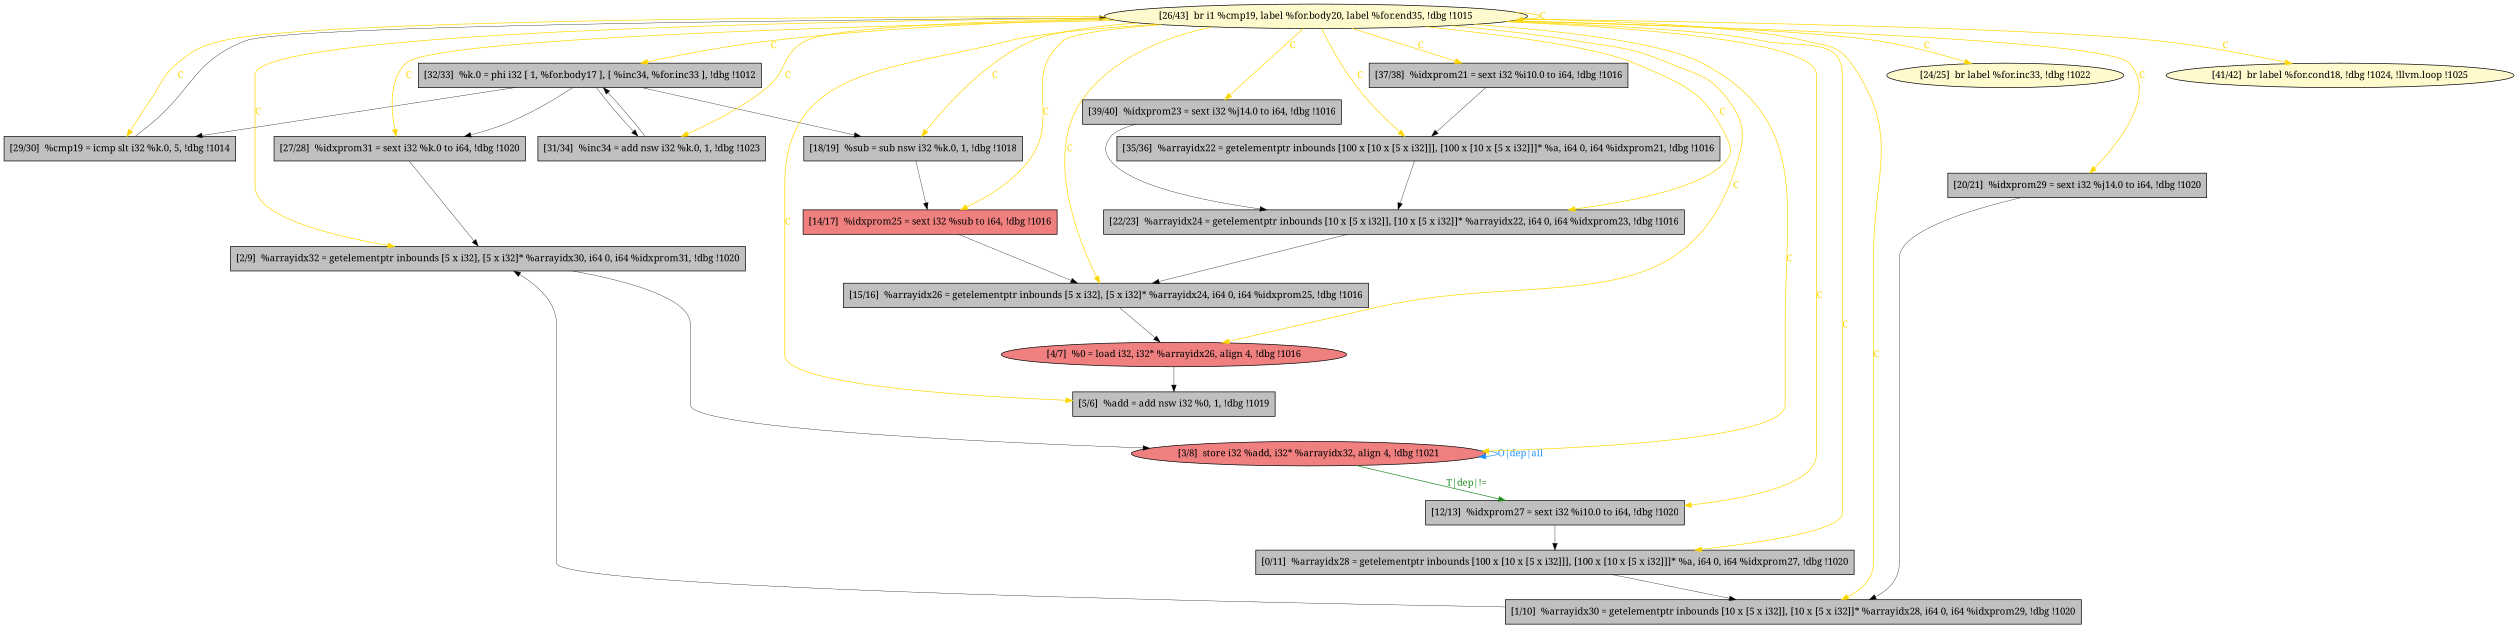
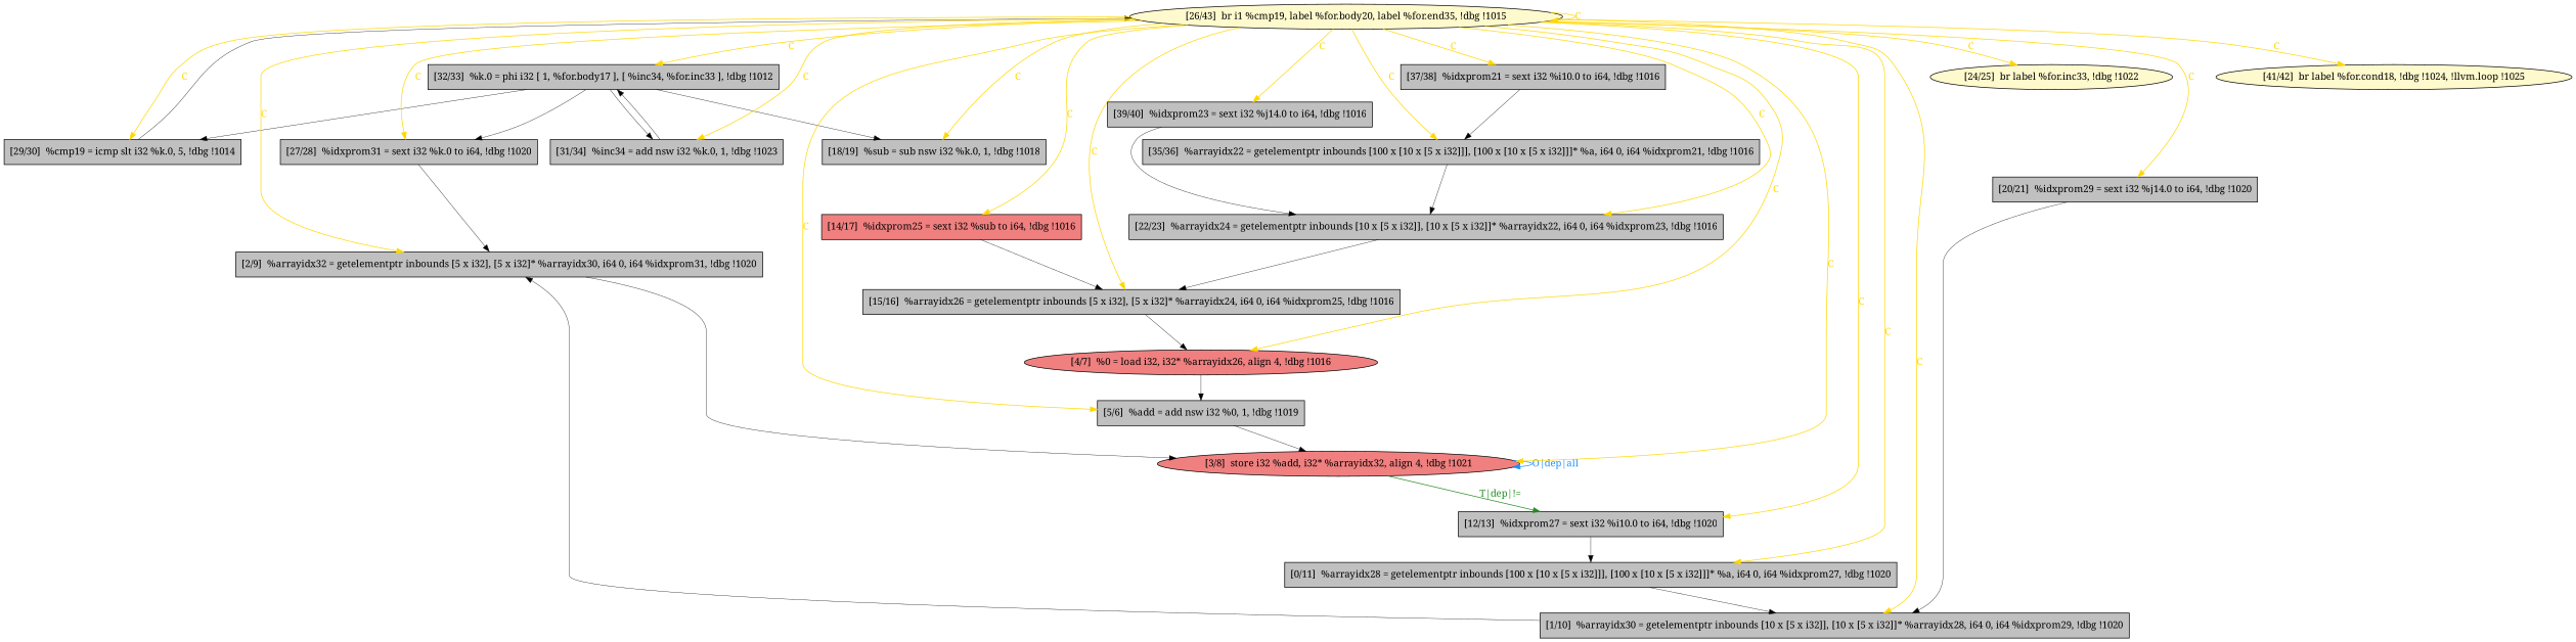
  digraph {
    fontname="Noto Serif"
    node [fillcolor=grey fontname="Noto Serif" shape=rectangle style=filled]
    edge [color=gold fontcolor=gold fontname="Noto Serif" penwidth=1.0 style=solid]
    n1 [label="[27/28]  %idxprom31 = sext i32 %k.0 to i64, !dbg !1020"]
    n2 [label="[2/9]  %arrayidx32 = getelementptr inbounds [5 x i32], [5 x i32]* %arrayidx30, i64 0, i64 %idxprom31, !dbg !1020"]
    n3 [fillcolor=lightcoral label="[3/8]  store i32 %add, i32* %arrayidx32, align 4, !dbg !1021" shape=ellipse]
    n4 [label="[37/38]  %idxprom21 = sext i32 %i10.0 to i64, !dbg !1016"]
    n5 [label="[35/36]  %arrayidx22 = getelementptr inbounds [100 x [10 x [5 x i32]]], [100 x [10 x [5 x i32]]]* %a, i64 0, i64 %idxprom21, !dbg !1016"]
    n6 [label="[22/23]  %arrayidx24 = getelementptr inbounds [10 x [5 x i32]], [10 x [5 x i32]]* %arrayidx22, i64 0, i64 %idxprom23, !dbg !1016"]
    n7 [label="[32/33]  %k.0 = phi i32 [ 1, %for.body17 ], [ %inc34, %for.inc33 ], !dbg !1012"]
    n8 [label="[29/30]  %cmp19 = icmp slt i32 %k.0, 5, !dbg !1014"]
    n9 [label="[18/19]  %sub = sub nsw i32 %k.0, 1, !dbg !1018"]
    n10 [label="[31/34]  %inc34 = add nsw i32 %k.0, 1, !dbg !1023"]
    n11 [fillcolor=lemonchiffon label="[26/43]  br i1 %cmp19, label %for.body20, label %for.end35, !dbg !1015" shape=ellipse]
    n12 [fillcolor=lightcoral label="[14/17]  %idxprom25 = sext i32 %sub to i64, !dbg !1016"]
    n13 [label="[15/16]  %arrayidx26 = getelementptr inbounds [5 x i32], [5 x i32]* %arrayidx24, i64 0, i64 %idxprom25, !dbg !1016"]
    n14 [fillcolor=lightcoral label="[4/7]  %0 = load i32, i32* %arrayidx26, align 4, !dbg !1016" shape=ellipse]
    n15 [label="[5/6]  %add = add nsw i32 %0, 1, !dbg !1019"]
    n16 [label="[12/13]  %idxprom27 = sext i32 %i10.0 to i64, !dbg !1020"]
    n17 [label="[0/11]  %arrayidx28 = getelementptr inbounds [100 x [10 x [5 x i32]]], [100 x [10 x [5 x i32]]]* %a, i64 0, i64 %idxprom27, !dbg !1020"]
    n18 [label="[1/10]  %arrayidx30 = getelementptr inbounds [10 x [5 x i32]], [10 x [5 x i32]]* %arrayidx28, i64 0, i64 %idxprom29, !dbg !1020"]
    n19 [label="[20/21]  %idxprom29 = sext i32 %j14.0 to i64, !dbg !1020"]
    n20 [fillcolor=lemonchiffon label="[24/25]  br label %for.inc33, !dbg !1022" shape=ellipse]
    n21 [label="[39/40]  %idxprom23 = sext i32 %j14.0 to i64, !dbg !1016"]
    n22 [fillcolor=lemonchiffon label="[41/42]  br label %for.cond18, !dbg !1024, !llvm.loop !1025" shape=ellipse]
    n1 -> n2 [color=black fontcolor=black penwidth=0.5]
    n2 -> n3 [color=black fontcolor=black penwidth=0.5]
    n3 -> n3 [color=dodgerblue fontcolor=dodgerblue label="O|dep|all"]
    n3 -> n16 [color=forestgreen fontcolor=forestgreen label="T|dep|!="]
    n4 -> n5 [color=black fontcolor=black penwidth=0.5]
    n5 -> n6 [color=black fontcolor=black penwidth=0.5]
    n6 -> n13 [color=black fontcolor=black penwidth=0.5]
    n7 -> n1 [color=black fontcolor=black penwidth=0.5]
    n7 -> n8 [color=black fontcolor=black penwidth=0.5]
    n7 -> n9 [color=black fontcolor=black penwidth=0.5]
    n7 -> n10 [color=black fontcolor=black penwidth=0.5]
    n8 -> n11 [color=black fontcolor=black penwidth=0.5]
-   n9 -> n12 [color=black fontcolor=black penwidth=0.5]
    n10 -> n7 [color=black fontcolor=black penwidth=0.5]
    n11 -> n1 [label=C]
    n11 -> n2 [label=C]
    n11 -> n3 [label=C]
    n11 -> n4 [label=C]
    n11 -> n5 [label=C]
    n11 -> n6 [label=C]
    n11 -> n7 [label=C]
    n11 -> n8 [label=C]
    n11 -> n9 [label=C]
    n11 -> n10 [label=C]
    n11 -> n11 [label=C]
    n11 -> n12 [label=C]
    n11 -> n13 [label=C]
    n11 -> n14 [label=C]
    n11 -> n15 [label=C]
    n11 -> n16 [label=C]
    n11 -> n17 [label=C]
    n11 -> n18 [label=C]
    n11 -> n19 [label=C]
    n11 -> n20 [label=C]
    n11 -> n21 [label=C]
    n11 -> n22 [label=C]
    n12 -> n13 [color=black fontcolor=black penwidth=0.5]
    n13 -> n14 [color=black fontcolor=black penwidth=0.5]
    n14 -> n15 [color=black fontcolor=black penwidth=0.5]
+   n15 -> n3 [color=black fontcolor=black penwidth=0.5]
    n16 -> n17 [color=black fontcolor=black penwidth=0.5]
    n17 -> n18 [color=black fontcolor=black penwidth=0.5]
    n18 -> n2 [color=black fontcolor=black penwidth=0.5]
    n19 -> n18 [color=black fontcolor=black penwidth=0.5]
    n21 -> n6 [color=black fontcolor=black penwidth=0.5]
  }
